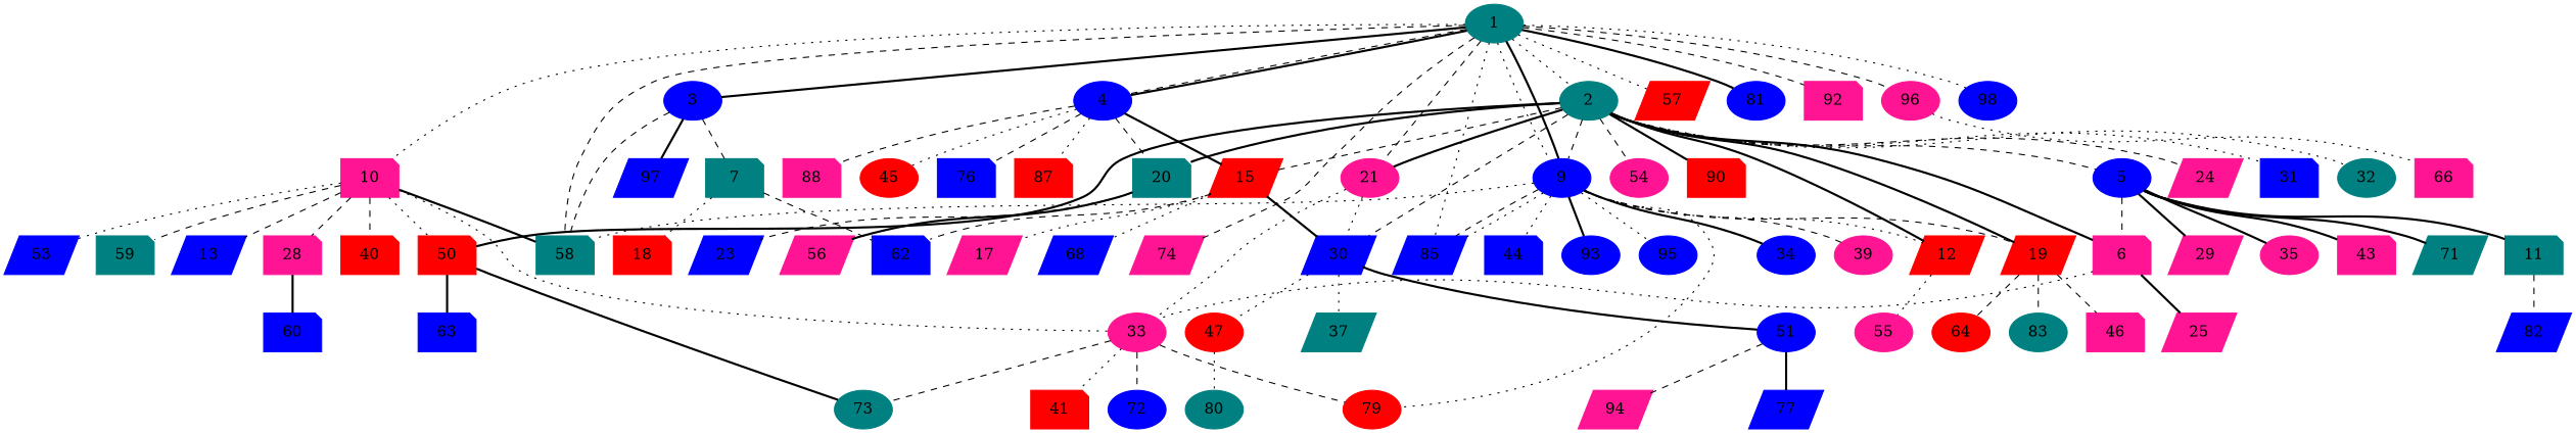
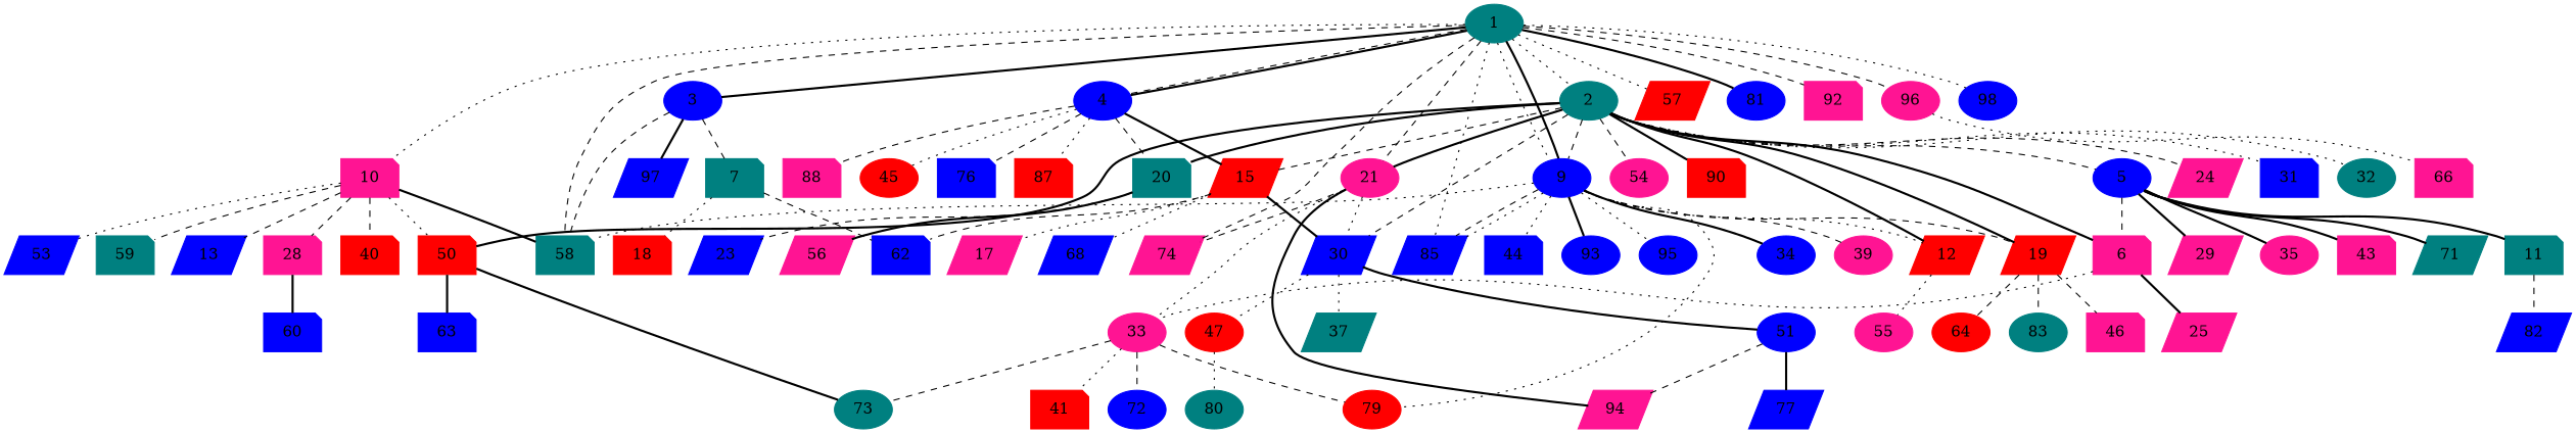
  graph {
    node [color=blue shape=ellipse style=filled]
    edge [style=dashed]
    1 [color=teal super="+67"]
    2 [color=teal super="+26"]
    3 [super="+29"]
    4 [super="+78"]
    9 [super="+16"]
    10 [color=deeppink shape=note super="+27"]
    21 [color=deeppink super="+75"]
    57 [color=red shape=parallelogram]
    58 [color=teal shape=note super="+84"]
    74 [color=deeppink shape=parallelogram]
    81
    85 [shape=parallelogram]
    92 [color=deeppink shape=note]
    96 [color=deeppink]
    98
    5 [super="+8"]
    6 [color=deeppink shape=note super="+48"]
    12 [color=red shape=parallelogram super="+61"]
    15 [color=red shape=parallelogram super="+39"]
    19 [color=red shape=parallelogram super="+70"]
    20 [color=teal shape=note super="+49"]
    24 [color=deeppink shape=parallelogram super="+65"]
    30 [shape=parallelogram super="+38"]
    31 [shape=note]
    32 [color=teal]
    50 [color=red shape=note super="+52"]
    54 [color=deeppink]
    90 [color=red shape=note]
    7 [color=teal shape=note super="+42"]
    97 [shape=parallelogram]
    45 [color=red]
    76 [shape=note]
    87 [color=red shape=note]
    88 [color=deeppink shape=note]
    34
    n36 [color=deeppink label=39]
    44 [shape=note]
    79 [color=red]
    93
    95
    33 [color=deeppink super="+69"]
    13 [shape=parallelogram super="+14"]
    28 [color=deeppink shape=note]
    40 [color=red shape=note]
    53 [shape=parallelogram]
    59 [color=teal shape=note]
    94 [color=deeppink shape=parallelogram]
    66 [color=deeppink shape=note]
    11 [color=teal shape=note]
    n50 [color=deeppink label=29 shape=parallelogram]
    35 [color=deeppink]
    43 [color=deeppink shape=note]
    71 [color=teal shape=parallelogram]
    25 [color=deeppink shape=parallelogram]
    55 [color=deeppink]
    62 [shape=note super="+91"]
    17 [color=deeppink shape=parallelogram]
    68 [shape=parallelogram]
    46 [color=deeppink shape=note]
    64 [color=red]
    83 [color=teal]
    23 [shape=parallelogram]
    56 [color=deeppink shape=parallelogram]
    37 [color=teal shape=parallelogram]
    47 [color=red]
    51 [super="+86"]
    73 [color=teal]
    63 [shape=note]
    18 [color=red shape=note]
    82 [shape=parallelogram]
    41 [color=red shape=note]
    72
    60 [shape=note super="+89"]
    80 [color=teal]
    77 [shape=parallelogram]
    1 -- 2 [style=dotted]
    1 -- 3 [style=bold]
    1 -- 4
    1 -- 4 [style=bold]
    1 -- 9 [style=dotted weight=2]
    1 -- 9 [style=bold]
    1 -- 10 [style=dotted]
    1 -- 21
    1 -- 57 [style=dotted]
    1 -- 58 [weight=2]
    1 -- 74
    1 -- 81 [style=bold]
    1 -- 85 [style=dotted]
    1 -- 92
    1 -- 96
    1 -- 98 [style=dotted]
    2 -- 9
    2 -- 21 [style=bold]
    2 -- 5
    2 -- 6 [style=bold]
    2 -- 12 [style=bold]
    2 -- 15
    2 -- 19 [style=bold]
    2 -- 20 [style=bold]
    2 -- 24
    2 -- 30
    2 -- 31 [style=dotted]
    2 -- 32 [style=dotted]
    2 -- 50 [style=bold]
    2 -- 54
    2 -- 90 [style=bold]
    3 -- 58
    3 -- 7
    3 -- 97 [style=bold]
    4 -- 15 [style=bold]
    4 -- 20
    4 -- 45 [style=dotted]
    4 -- 76
    4 -- 87 [style=dotted]
    4 -- 88
    9 -- 58 [style=dotted]
    9 -- 85
    9 -- 85 [style=dotted]
    9 -- 12 [style=dotted]
    9 -- 19 [weight=2]
    9 -- 34 [style=bold]
    9 -- n36
    9 -- 44 [style=dotted]
    9 -- 79 [style=dotted]
    9 -- 93 [style=bold]
    9 -- 95 [style=dotted]
    10 -- 58 [style=bold]
    10 -- 50 [style=dotted]
-   10 -- 33 [style=dotted]
    10 -- 13
    10 -- 28
    10 -- 40
    10 -- 53 [style=dotted]
    10 -- 59
+   21 -- 74
    21 -- 30 [style=dotted]
    21 -- 33 [style=dotted]
+   21 -- 94 [style=bold]
    96 -- 66 [style=dotted]
    5 -- 6
    5 -- 11 [style=bold]
    5 -- n50 [style=bold]
    5 -- 35 [style=bold]
    5 -- 43 [style=bold]
    5 -- 71 [style=bold]
    6 -- 33 [style=dotted]
    6 -- 25 [style=bold]
    12 -- 55 [style=dotted]
    15 -- 30 [style=bold]
    15 -- 62
    15 -- 17 [style=dotted]
    15 -- 68 [style=dotted]
    19 -- 46
    19 -- 64
    19 -- 83
    20 -- 23
    20 -- 56 [style=bold]
    30 -- 37 [style=dotted]
    30 -- 47 [style=dotted]
    30 -- 51 [style=bold]
    50 -- 73 [style=bold]
    50 -- 63 [style=bold]
    7 -- 62
    7 -- 18 [style=dotted]
    33 -- 79
    33 -- 73
    33 -- 41 [style=dotted]
    33 -- 72
    28 -- 60 [style=bold]
    11 -- 82
    47 -- 80 [style=dotted]
    51 -- 94
    51 -- 77 [style=bold]
  }
